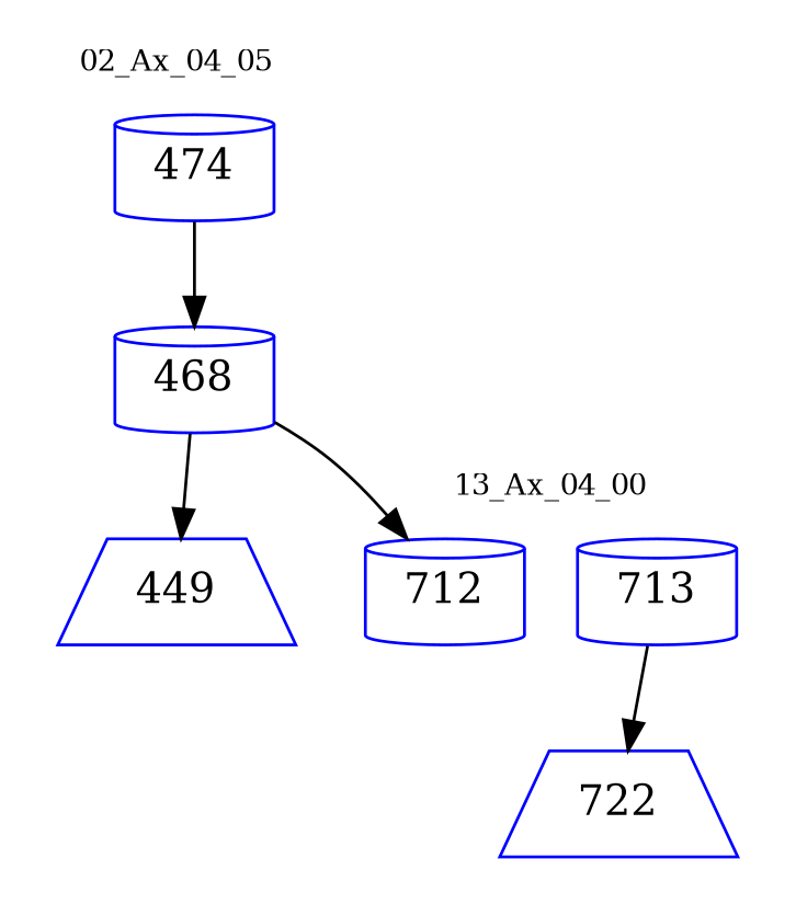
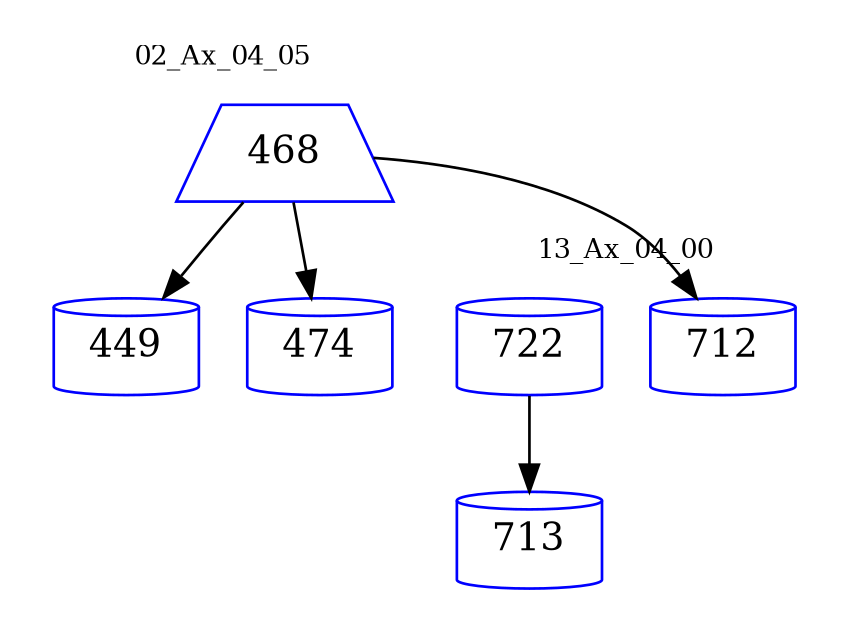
  digraph {
    node [color=blue shape=cylinder]
    edge [arrowhead=normal color=black]
    n1 [label=713]
    n2 [label=712]
-   n3 [label=722 shape=trapezium]
-   n4 [label=468]
-   n5 [label=449 shape=trapezium]
+   n3 [label=722]
+   n4 [label=468 shape=trapezium]
+   n5 [label=449]
    n6 [label=474]
    subgraph cluster_1 {
      color=white
      fontsize=10
      label="13_Ax_04_00"
      n1
      n2
      n3
    }
    subgraph cluster_2 {
      color=white
      fontsize=10
      label="02_Ax_04_05"
      n4
      n5
      n6
    }
-   n1 -> n3
+   n3 -> n1
    n4 -> n2
    n4 -> n5
-   n6 -> n4
+   n4 -> n6
  }
